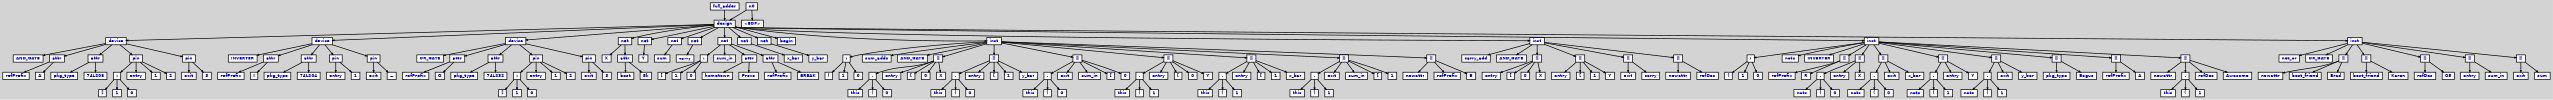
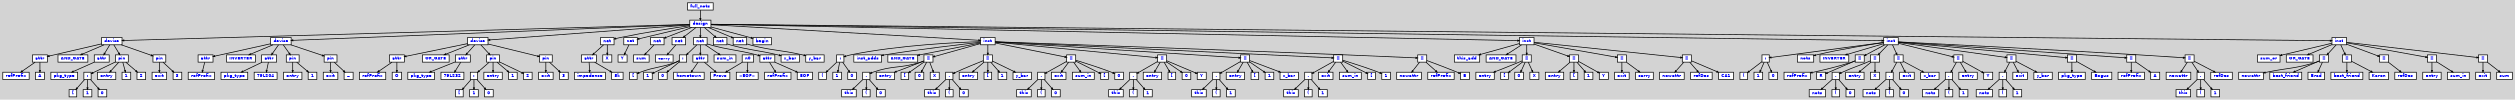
  digraph {
    bgcolor=lightgrey
    ordering=out
    ranksep=.4
    node [color=black fillcolor=white fixedsize=false fontcolor=blue fontname="Helvetica-bold" fontsize=12 shape=box style="filled, solid, bold"]
    edge [arrowsize=.5 color=black style=bold]
    n1 [height=.25 label=design width=.25]
    n3 [height=.25 label=device width=.25]
    n22 [height=.25 label=device width=.25]
    n36 [height=.25 label=device width=.25]
    n55 [height=.25 label=net width=.25]
    n60 [height=.25 label=net width=.25]
    n62 [height=.25 label=net width=.25]
    n64 [height=.25 label=net width=.25]
    n66 [height=.25 label=net width=.25]
    n78 [height=.25 label=net width=.25]
    n80 [height=.25 label=net width=.25]
    n82 [height=.25 label=begin width=.25]
    n83 [height=.25 label=inst width=.25]
    n148 [height=.25 label=inst width=.25]
    n168 [height=.25 label=inst width=.25]
    n220 [height=.25 label=inst width=.25]
    n0 [height=.25 width=.25]
    n239 [height=.25 label="<EOF>" width=.25]
-   n2 [height=.25 label=full_adder width=.25]
+   n2 [height=.25 label=full_nots width=.25]
    n4 [height=.25 label=AND_GATE width=.25]
    n5 [height=.25 label=attr width=.25]
    n8 [height=.25 label=attr width=.25]
    n11 [height=.25 label=pin width=.25]
    n19 [height=.25 label=pin width=.25]
    n23 [height=.25 label=INVERTER width=.25]
    n24 [height=.25 label=attr width=.25]
    n27 [height=.25 label=attr width=.25]
    n30 [height=.25 label=pin width=.25]
    n33 [height=.25 label=pin width=.25]
    n37 [height=.25 label=OR_GATE width=.25]
    n38 [height=.25 label=attr width=.25]
    n41 [height=.25 label=attr width=.25]
    n44 [height=.25 label=pin width=.25]
    n52 [height=.25 label=pin width=.25]
    n56 [height=.25 label=X width=.25]
    n57 [height=.25 label=attr width=.25]
    n61 [height=.25 label=Y width=.25]
    n63 [height=.25 label=sum width=.25]
    n65 [height=.25 label=carry width=.25]
    n67 [height=.25 label=":" width=.25]
    n71 [height=.25 label=sum_in width=.25]
    n72 [height=.25 label=attr width=.25]
    n75 [height=.25 label=attr width=.25]
    n79 [height=.25 label=x_bar width=.25]
    n81 [height=.25 label=y_bar width=.25]
    n84 [height=.25 label=":" width=.25]
-   n88 [height=.25 label=sum_adds width=.25]
+   n88 [height=.25 label=inst_adds width=.25]
    n89 [height=.25 label=AND_GATE width=.25]
    n90 [height=.25 label="=" width=.25]
    n99 [height=.25 label="=" width=.25]
    n108 [height=.25 label="=" width=.25]
    n117 [height=.25 label="=" width=.25]
    n126 [height=.25 label="=" width=.25]
    n135 [height=.25 label="=" width=.25]
    n144 [height=.25 label="=" width=.25]
-   n149 [height=.25 label=carry_add width=.25]
+   n149 [height=.25 label=this_add width=.25]
    n150 [height=.25 label=AND_GATE width=.25]
    n151 [height=.25 label="=" width=.25]
    n156 [height=.25 label="=" width=.25]
    n161 [height=.25 label="=" width=.25]
    n164 [height=.25 label="=" width=.25]
    n169 [height=.25 label=":" width=.25]
    n173 [height=.25 label=nots width=.25]
    n174 [height=.25 label=INVERTER width=.25]
    n175 [height=.25 label="=" width=.25]
    n178 [height=.25 label="=" width=.25]
    n185 [height=.25 label="=" width=.25]
    n192 [height=.25 label="=" width=.25]
    n199 [height=.25 label="=" width=.25]
    n206 [height=.25 label="=" width=.25]
    n209 [height=.25 label="=" width=.25]
    n212 [height=.25 label="=" width=.25]
-   n221 [height=.25 label=net_or width=.25]
+   n221 [height=.25 label=sum_or width=.25]
    n222 [height=.25 label=OR_GATE width=.25]
    n223 [height=.25 label="=" width=.25]
    n227 [height=.25 label="=" width=.25]
    n230 [height=.25 label="=" width=.25]
    n233 [height=.25 label="=" width=.25]
    n236 [height=.25 label="=" width=.25]
    n6 [height=.25 label=refPrefix width=.25]
    n7 [height=.25 label=A width=.25]
    n9 [height=.25 label=pkg_type width=.25]
-   n10 [height=.25 label="74LS08" width=.25]
    n12 [height=.25 label=":" width=.25]
    n16 [height=.25 label=entry width=.25]
    n17 [height=.25 label=1 width=.25]
    n18 [height=.25 label=2 width=.25]
    n20 [height=.25 label=exit width=.25]
    n21 [height=.25 label=3 width=.25]
    n13 [height=.25 label="[" width=.25]
    n14 [height=.25 label=1 width=.25]
    n15 [height=.25 label=0 width=.25]
    n25 [height=.25 label=refPrefix width=.25]
-   n26 [height=.25 label=I width=.25]
    n28 [height=.25 label=pkg_type width=.25]
-   n29 [height=.25 label="74LS04" width=.25]
+   n29 [height=.25 label="79LS04" width=.25]
    n31 [height=.25 label=entry width=.25]
    n32 [height=.25 label=1 width=.25]
    n34 [height=.25 label=exit width=.25]
    n35 [height=.25 label="+" width=.25]
    n39 [height=.25 label=refPrefix width=.25]
    n40 [height=.25 label=O width=.25]
    n42 [height=.25 label=pkg_type width=.25]
-   n43 [height=.25 label="74LS32" width=.25]
+   n43 [height=.25 label="79LS32" width=.25]
    n45 [height=.25 label=":" width=.25]
    n49 [height=.25 label=entry width=.25]
    n50 [height=.25 label=1 width=.25]
    n51 [height=.25 label=2 width=.25]
    n53 [height=.25 label=exit width=.25]
    n54 [height=.25 label=3 width=.25]
    n46 [height=.25 label="[" width=.25]
    n47 [height=.25 label=1 width=.25]
    n48 [height=.25 label=0 width=.25]
-   n58 [height=.25 label=best width=.25]
+   n58 [height=.25 label=impedence width=.25]
    n59 [height=.25 label="5k" width=.25]
    n68 [height=.25 label="[" width=.25]
    n69 [height=.25 label=1 width=.25]
    n70 [height=.25 label=0 width=.25]
    n73 [height=.25 label=hometown width=.25]
    n74 [height=.25 label=Provo width=.25]
    n76 [height=.25 label=refPrefix width=.25]
-   n77 [height=.25 label=BREAK width=.25]
+   n77 [height=.25 label=EOF width=.25]
    n85 [height=.25 label="(" width=.25]
    n86 [height=.25 label=1 width=.25]
    n87 [height=.25 label=0 width=.25]
    n91 [height=.25 label="." width=.25]
    n95 [height=.25 label=entry width=.25]
    n96 [height=.25 label="[" width=.25]
    n97 [height=.25 label=0 width=.25]
    n98 [height=.25 label=X width=.25]
    n100 [height=.25 label="." width=.25]
    n104 [height=.25 label=entry width=.25]
    n105 [height=.25 label="[" width=.25]
    n106 [height=.25 label=1 width=.25]
    n107 [height=.25 label=y_bar width=.25]
    n109 [height=.25 label="." width=.25]
    n113 [height=.25 label=exit width=.25]
    n114 [height=.25 label=sum_in width=.25]
    n115 [height=.25 label="[" width=.25]
    n116 [height=.25 label=0 width=.25]
    n118 [height=.25 label="." width=.25]
    n122 [height=.25 label=entry width=.25]
    n123 [height=.25 label="[" width=.25]
    n124 [height=.25 label=0 width=.25]
    n125 [height=.25 label=Y width=.25]
    n127 [height=.25 label="." width=.25]
    n131 [height=.25 label=entry width=.25]
    n132 [height=.25 label="[" width=.25]
    n133 [height=.25 label=1 width=.25]
    n134 [height=.25 label=x_bar width=.25]
    n136 [height=.25 label="." width=.25]
    n140 [height=.25 label=exit width=.25]
    n141 [height=.25 label=sum_in width=.25]
    n142 [height=.25 label="[" width=.25]
    n143 [height=.25 label=1 width=.25]
    n145 [height=.25 label=newattr width=.25]
    n146 [height=.25 label=refPrefix width=.25]
    n147 [height=.25 label=B width=.25]
    n92 [height=.25 label=this width=.25]
    n93 [height=.25 label="(" width=.25]
    n94 [height=.25 label=0 width=.25]
    n101 [height=.25 label=this width=.25]
    n102 [height=.25 label="(" width=.25]
    n103 [height=.25 label=0 width=.25]
    n110 [height=.25 label=this width=.25]
    n111 [height=.25 label="(" width=.25]
    n112 [height=.25 label=0 width=.25]
    n119 [height=.25 label=this width=.25]
    n120 [height=.25 label="(" width=.25]
    n121 [height=.25 label=1 width=.25]
    n128 [height=.25 label=this width=.25]
    n129 [height=.25 label="(" width=.25]
    n130 [height=.25 label=1 width=.25]
    n137 [height=.25 label=this width=.25]
    n138 [height=.25 label="(" width=.25]
    n139 [height=.25 label=1 width=.25]
    n152 [height=.25 label=entry width=.25]
    n153 [height=.25 label="[" width=.25]
    n154 [height=.25 label=0 width=.25]
    n155 [height=.25 label=X width=.25]
    n157 [height=.25 label=entry width=.25]
    n158 [height=.25 label="[" width=.25]
    n159 [height=.25 label=1 width=.25]
    n160 [height=.25 label=Y width=.25]
    n162 [height=.25 label=exit width=.25]
    n163 [height=.25 label=carry width=.25]
    n165 [height=.25 label=newattr width=.25]
    n166 [height=.25 label=refDes width=.25]
+   n167 [height=.25 label=CA1 width=.25]
    n170 [height=.25 label="(" width=.25]
    n171 [height=.25 label=1 width=.25]
    n172 [height=.25 label=0 width=.25]
    n176 [height=.25 label=refPrefix width=.25]
    n177 [height=.25 label=R width=.25]
    n179 [height=.25 label="." width=.25]
    n183 [height=.25 label=entry width=.25]
    n184 [height=.25 label=X width=.25]
    n186 [height=.25 label="." width=.25]
    n190 [height=.25 label=exit width=.25]
    n191 [height=.25 label=x_bar width=.25]
    n193 [height=.25 label="." width=.25]
    n197 [height=.25 label=entry width=.25]
    n198 [height=.25 label=Y width=.25]
    n200 [height=.25 label="." width=.25]
    n204 [height=.25 label=exit width=.25]
    n205 [height=.25 label=y_bar width=.25]
    n207 [height=.25 label=pkg_type width=.25]
    n208 [height=.25 label=Bogus width=.25]
    n210 [height=.25 label=refPrefix width=.25]
    n211 [height=.25 label=A width=.25]
    n213 [height=.25 label=newattr width=.25]
    n214 [height=.25 label="." width=.25]
    n218 [height=.25 label=refDes width=.25]
-   n219 [height=.25 label=Awesome width=.25]
    n180 [height=.25 label=nots width=.25]
    n181 [height=.25 label="(" width=.25]
    n182 [height=.25 label=0 width=.25]
    n187 [height=.25 label=nots width=.25]
    n188 [height=.25 label="(" width=.25]
    n189 [height=.25 label=0 width=.25]
    n194 [height=.25 label=nots width=.25]
    n195 [height=.25 label="(" width=.25]
    n196 [height=.25 label=1 width=.25]
    n201 [height=.25 label=nots width=.25]
    n202 [height=.25 label="(" width=.25]
    n203 [height=.25 label=1 width=.25]
    n215 [height=.25 label=this width=.25]
    n216 [height=.25 label="(" width=.25]
    n217 [height=.25 label=1 width=.25]
    n224 [height=.25 label=newattr width=.25]
    n225 [height=.25 label=best_friend width=.25]
    n226 [height=.25 label=Brad width=.25]
    n228 [height=.25 label=best_friend width=.25]
    n229 [height=.25 label=Karen width=.25]
    n231 [height=.25 label=refDes width=.25]
-   n232 [height=.25 label=O5 width=.25]
    n234 [height=.25 label=entry width=.25]
    n235 [height=.25 label=sum_in width=.25]
    n237 [height=.25 label=exit width=.25]
    n238 [height=.25 label=sum width=.25]
    n1 -> n3
    n1 -> n22
    n1 -> n36
    n1 -> n55
    n1 -> n60
    n1 -> n62
    n1 -> n64
    n1 -> n66
    n1 -> n78
    n1 -> n80
    n1 -> n82
    n1 -> n83
    n1 -> n148
    n1 -> n168
    n1 -> n220
    n3 -> n4
    n3 -> n5
    n3 -> n8
    n3 -> n11
    n3 -> n19
    n22 -> n23
    n22 -> n24
    n22 -> n27
    n22 -> n30
    n22 -> n33
    n36 -> n37
    n36 -> n38
    n36 -> n41
    n36 -> n44
    n36 -> n52
    n55 -> n56
    n55 -> n57
    n60 -> n61
    n62 -> n63
    n64 -> n65
    n66 -> n67
    n66 -> n71
    n66 -> n72
    n66 -> n75
    n78 -> n79
    n80 -> n81
    n83 -> n84
    n83 -> n88
    n83 -> n89
    n83 -> n90
    n83 -> n99
    n83 -> n108
    n83 -> n117
    n83 -> n126
    n83 -> n135
    n83 -> n144
    n148 -> n149
    n148 -> n150
    n148 -> n151
    n148 -> n156
    n148 -> n161
    n148 -> n164
    n168 -> n169
    n168 -> n173
    n168 -> n174
    n168 -> n175
    n168 -> n178
    n168 -> n185
    n168 -> n192
    n168 -> n199
    n168 -> n206
    n168 -> n209
    n168 -> n212
    n220 -> n221
    n220 -> n222
    n220 -> n223
    n220 -> n227
    n220 -> n230
    n220 -> n233
    n220 -> n236
-   n0 -> n1
+   n0 -> n74
    n0 -> n239
    n2 -> n1
    n5 -> n6
    n5 -> n7
    n8 -> n9
-   n8 -> n10
    n11 -> n12
    n11 -> n16
    n11 -> n17
    n11 -> n18
    n19 -> n20
    n19 -> n21
    n24 -> n25
-   n24 -> n26
    n27 -> n28
    n27 -> n29
    n30 -> n31
    n30 -> n32
    n33 -> n34
    n33 -> n35
    n38 -> n39
    n38 -> n40
    n41 -> n42
    n41 -> n43
    n44 -> n45
    n44 -> n49
    n44 -> n50
    n44 -> n51
    n52 -> n53
    n52 -> n54
    n57 -> n58
    n57 -> n59
    n67 -> n68
    n67 -> n69
    n67 -> n70
    n72 -> n73
    n72 -> n74
    n75 -> n76
    n75 -> n77
    n84 -> n85
    n84 -> n86
    n84 -> n87
    n90 -> n91
    n90 -> n95
    n90 -> n96
    n90 -> n97
    n90 -> n98
    n99 -> n100
    n99 -> n104
    n99 -> n105
    n99 -> n106
    n99 -> n107
    n108 -> n109
    n108 -> n113
    n108 -> n114
    n108 -> n115
    n108 -> n116
    n117 -> n118
    n117 -> n122
    n117 -> n123
    n117 -> n124
    n117 -> n125
    n126 -> n127
    n126 -> n131
    n126 -> n132
    n126 -> n133
    n126 -> n134
    n135 -> n136
    n135 -> n140
    n135 -> n141
    n135 -> n142
    n135 -> n143
    n144 -> n145
    n144 -> n146
    n144 -> n147
    n151 -> n152
    n151 -> n153
    n151 -> n154
    n151 -> n155
    n156 -> n157
    n156 -> n158
    n156 -> n159
    n156 -> n160
    n161 -> n162
    n161 -> n163
    n164 -> n165
    n164 -> n166
+   n164 -> n167
    n169 -> n170
    n169 -> n171
    n169 -> n172
    n175 -> n176
    n175 -> n177
    n178 -> n179
    n178 -> n183
    n178 -> n184
    n185 -> n186
    n185 -> n190
    n185 -> n191
    n192 -> n193
    n192 -> n197
    n192 -> n198
    n199 -> n200
    n199 -> n204
    n199 -> n205
    n206 -> n207
    n206 -> n208
    n209 -> n210
    n209 -> n211
    n212 -> n213
    n212 -> n214
    n212 -> n218
-   n212 -> n219
    n223 -> n224
    n223 -> n225
    n223 -> n226
    n227 -> n228
    n227 -> n229
    n230 -> n231
-   n230 -> n232
    n233 -> n234
    n233 -> n235
    n236 -> n237
    n236 -> n238
    n12 -> n13
    n12 -> n14
    n12 -> n15
    n45 -> n46
    n45 -> n47
    n45 -> n48
    n91 -> n92
    n91 -> n93
    n91 -> n94
    n100 -> n101
    n100 -> n102
    n100 -> n103
    n109 -> n110
    n109 -> n111
    n109 -> n112
    n118 -> n119
    n118 -> n120
    n118 -> n121
    n127 -> n128
    n127 -> n129
    n127 -> n130
    n136 -> n137
    n136 -> n138
    n136 -> n139
    n179 -> n180
    n179 -> n181
    n179 -> n182
    n186 -> n187
    n186 -> n188
    n186 -> n189
    n193 -> n194
    n193 -> n195
    n193 -> n196
    n200 -> n201
    n200 -> n202
    n200 -> n203
    n214 -> n215
    n214 -> n216
    n214 -> n217
  }
